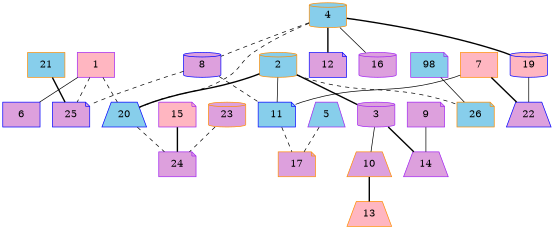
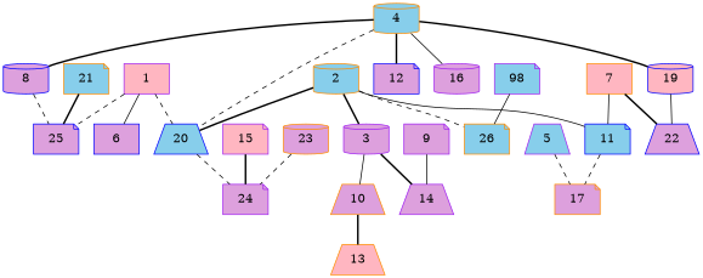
  graph {
    node [color=purple fillcolor=plum shape=note style=filled]
    edge [style=dashed weight=1.0]
    1 [fillcolor=lightpink shape=box]
    6 [color=blue shape=box]
    20 [color=blue fillcolor=skyblue shape=trapezium]
    25 [color=blue]
    24
    2 [color=darkorange fillcolor=skyblue shape=cylinder]
    3 [shape=cylinder]
    11 [color=blue fillcolor=skyblue]
    26 [color=darkorange fillcolor=skyblue]
    10 [color=darkorange shape=trapezium]
    14 [shape=trapezium]
    17 [color=darkorange]
    13 [color=darkorange fillcolor=lightpink shape=trapezium]
    4 [color=darkorange fillcolor=skyblue shape=cylinder]
    8 [color=blue shape=cylinder]
    12 [color=blue]
    16 [shape=cylinder]
    19 [color=blue fillcolor=lightpink shape=cylinder]
    22 [color=blue shape=trapezium]
    5 [fillcolor=skyblue shape=trapezium]
    7 [color=darkorange fillcolor=lightpink shape=box]
    9
    15 [fillcolor=lightpink]
    n24 [fillcolor=skyblue label=98]
-   21 [color=darkorange fillcolor=skyblue shape=box]
+   21 [color=darkorange fillcolor=skyblue]
    23 [color=darkorange shape=cylinder]
    1 -- 6 [style=solid]
    1 -- 20
    1 -- 25
    20 -- 24
    2 -- 20 [style=bold]
    2 -- 3 [style=bold]
    2 -- 11 [style=solid]
    2 -- 26
    3 -- 10 [style=solid]
    3 -- 14 [style=bold]
    11 -- 17
    10 -- 13 [style=bold]
    4 -- 20
-   4 -- 8
+   4 -- 8 [style=bold]
    4 -- 12 [style=bold]
    4 -- 16 [style=solid]
    4 -- 19 [style=bold]
    8 -- 25
-   8 -- 11
    19 -- 22 [style=solid]
    5 -- 17
    7 -- 11 [style=solid]
    7 -- 22 [style=bold]
    9 -- 14 [style=solid]
    15 -- 24 [style=bold]
    n24 -- 26 [style=solid]
    21 -- 25 [style=bold]
    23 -- 24
  }
